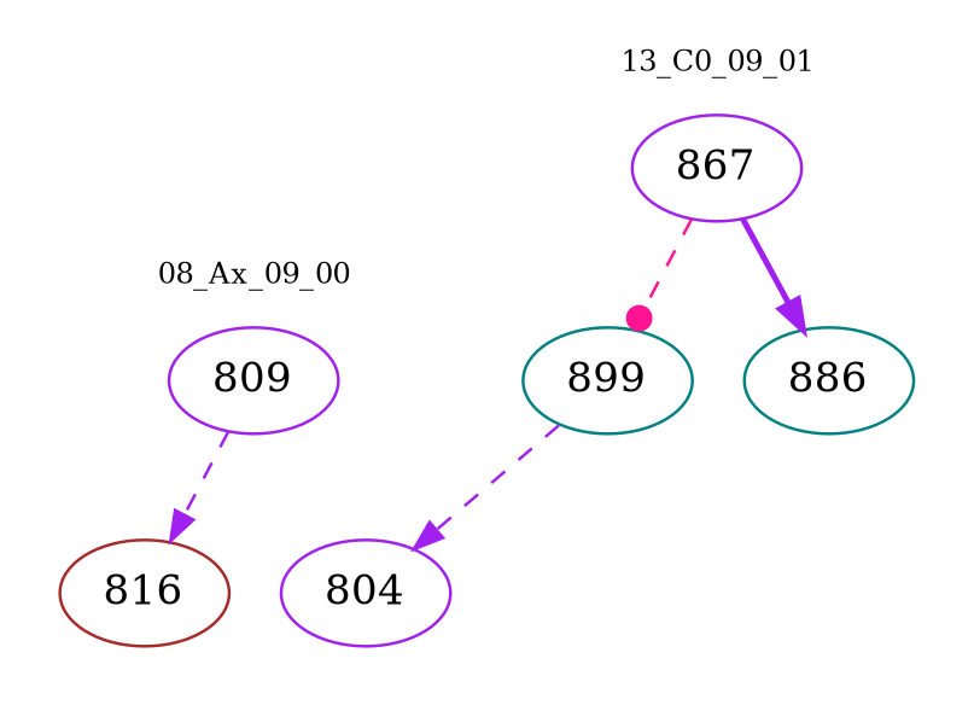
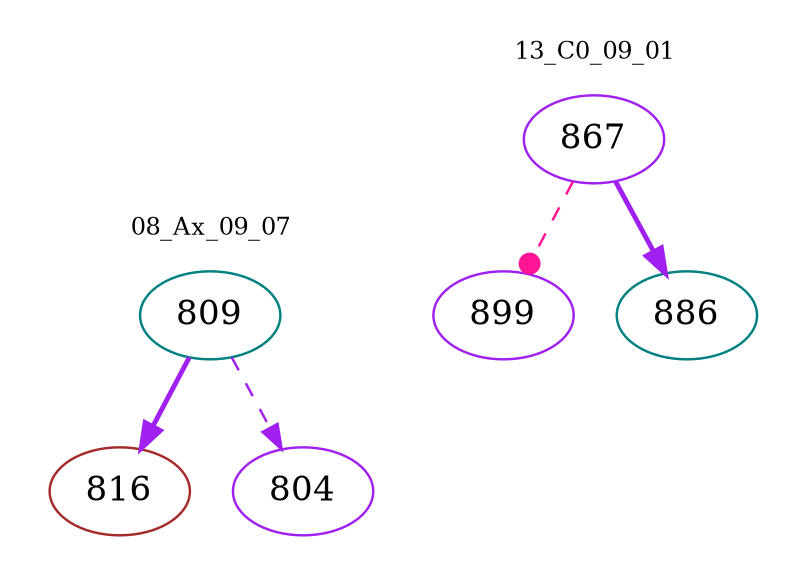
  digraph {
    node [color=teal]
    edge [arrowhead=normal color=purple style=dashed]
-   n1 [color=purple label=809]
+   n1 [label=809]
    n2 [color=purple label=804]
    n3 [color=brown label=816]
    n4 [color=purple label=867]
-   n5 [label=899]
+   n5 [color=purple label=899]
    n6 [label=886]
    subgraph cluster_1 {
      color=white
      fontsize=10
-     label="08_Ax_09_00"
+     label="08_Ax_09_07"
      n1
      n2
      n3
    }
    subgraph cluster_2 {
      color=white
      fontsize=10
      label="13_C0_09_01"
      n4
      n5
      n6
    }
-   n5 -> n2
-   n1 -> n3
+   n1 -> n2
+   n1 -> n3 [style=bold]
    n4 -> n5 [arrowhead=dot color=deeppink]
    n4 -> n6 [style=bold]
  }
